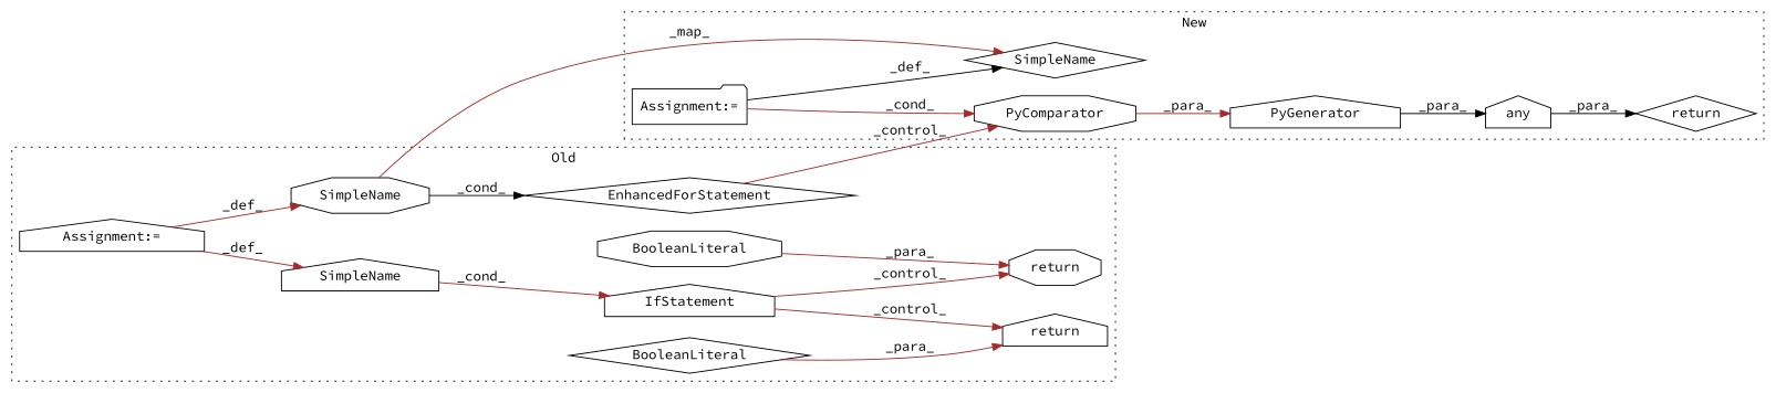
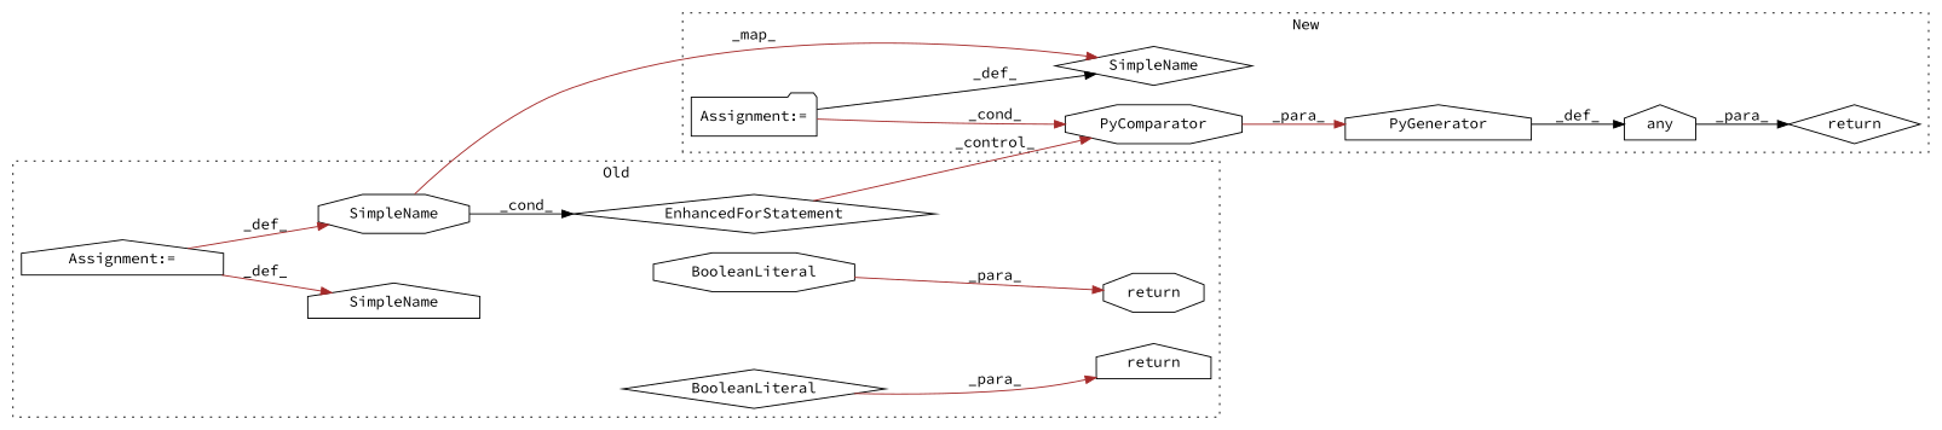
  digraph {
    fontname="Source Code Pro"
    rankdir=LR
    node [a=41 fontname="Source Code Pro" l=7 s="7933,8064" shape=house]
    edge [color=brown fontname="Source Code Pro"]
    n1 [label=return s=8156 shape=octagon]
    n2 [a=9 l=5 label=BooleanLiteral s=8163 shape=octagon]
-   n3 [a=25 l="4,2" label=IfStatement s="8074,8144"]
    n4 [a=42 label=SimpleName l="" s=""]
    n5 [a=7 l="53,2" label="Assignment:="]
    n6 [a=70 l="53,2" label=EnhancedForStatement shape=diamond]
    n7 [a=42 l=5 label=SimpleName s=8027 shape=octagon]
    n8 [label=return s=8188]
    n9 [a=9 l=4 label=BooleanLiteral s=8195 shape=diamond]
    n10 [a=32 l="13,-3" label=any s="7912,8143"]
    n11 [a=7 l=49 label="Assignment:=" s=8088 shape=folder]
    n12 [a=113 l=49 label=PyComparator s=8088 shape=octagon]
    n13 [a=107 l=218 label=PyGenerator s=7925]
    n14 [label=return s=7904 shape=diamond]
    n15 [a=42 l=5 label=SimpleName s=8091 shape=diamond]
    subgraph cluster_1 {
      label=Old
      style=dotted
      n1
      n2
-     n3
      n4
      n5
      n6
      n7
      n8
      n9
    }
    subgraph cluster_2 {
      label=New
      style=dotted
      n10
      n11
      n12
      n13
      n14
      n15
    }
    n2 -> n1 [label=_para_]
-   n3 -> n1 [label=_control_]
-   n3 -> n8 [label=_control_]
-   n4 -> n3 [label=_cond_]
    n5 -> n4 [label=_def_]
    n5 -> n7 [label=_def_]
    n6 -> n12 [label=_control_]
    n7 -> n6 [color=black label=_cond_]
    n7 -> n15 [label=_map_]
    n9 -> n8 [label=_para_]
    n10 -> n14 [color=black label=_para_]
    n11 -> n12 [label=_cond_]
    n11 -> n15 [color=black label=_def_]
    n12 -> n13 [label=_para_]
-   n13 -> n10 [color=black label=_para_]
+   n13 -> n10 [color=black label=_def_]
  }
